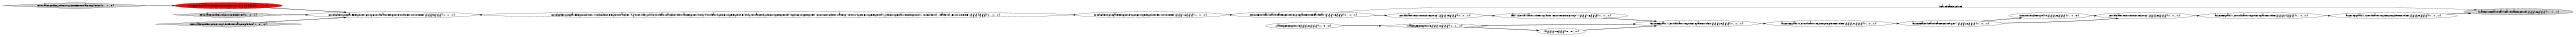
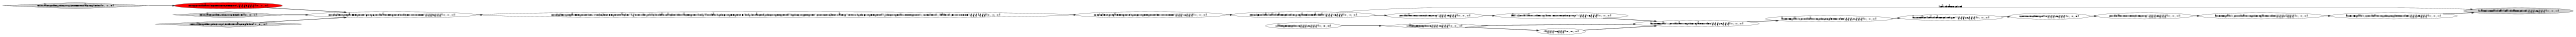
  digraph {
    rankdir=LR
    node [fillcolor=white shape=ellipse style=filled]
    edge [style=bold]
    n1 [label="assertEquals(1,coordinator.onJoinPrepareInvokes)@@@20@@@['1', '1', '1']"]
    n2 [label="assertEquals(0,coordinator.onJoinCompleteInvokes)@@@21@@@['1', '1', '1']"]
    n3 [label="assertFalse(heartbeatReceived.get())@@@22@@@['1', '1', '1']"]
    n4 [label="WakeupException e@@@18@@@['1', '1', '1']" shape=diamond]
    n5 [label="{}@@@18@@@['0', '0', '1']"]
    n6 [fillcolor=lightgray label="testWakeupAfterJoinGroupSentExternalCompletion['0', '1', '0']" shape=diamond]
    n7 [fillcolor=red label="setupCoordinator(RETRY_BACKOFF_MS)@@@3@@@['0', '1', '0']"]
    n8 [label="mockClient.prepareResponse(groupCoordinatorResponse(node,Errors.NONE))@@@3@@@['1', '1', '1']"]
    n9 [label="AtomicBoolean heartbeatReceived = prepareFirstHeartbeat()@@@13@@@['1', '1', '1']"]
    n10 [label="coordinator.ensureActiveGroup()@@@15@@@['1', '1', '1']"]
    n11 [fillcolor=lightgray label="awaitFirstHeartbeat(heartbeatReceived)@@@26@@@['1', '1', '1']"]
    n12 [label="fail(\"Should have woken up from ensureActiveGroup()\")@@@16@@@['1', '1', '1']"]
    n13 [label="assertEquals(1,coordinator.onJoinPrepareInvokes)@@@24@@@['1', '1', '1']"]
    n14 [label="assertEquals(1,coordinator.onJoinCompleteInvokes)@@@25@@@['1', '1', '1']"]
    n15 [label="WakeupException e@@@20@@@['1', '0', '0']"]
    n16 [label="mockClient.prepareResponse(syncGroupResponse(Errors.NONE))@@@12@@@['1', '1', '1']"]
    n17 [label="mockClient.prepareResponse(new MockClient.RequestMatcher(){@Override public boolean matches(AbstractRequest body){boolean isJoinGroupRequest = body instanceof JoinGroupRequestif (isJoinGroupRequest) consumerClient.wakeup()return isJoinGroupRequest}},joinGroupFollowerResponse(1,\"memberId\",\"leaderId\",Errors.NONE))@@@4@@@['1', '1', '1']"]
    n18 [label="consumerClient.poll(0)@@@26@@@['1', '1', '0']"]
    n19 [label="coordinator.ensureActiveGroup()@@@23@@@['1', '1', '1']"]
    n20 [fillcolor=lightgray label="testWakeupAfterJoinGroupReceived['0', '0', '1']" shape=diamond]
    n21 [fillcolor=lightgray label="testWakeupAfterJoinGroupSentExternalCompletion['1', '0', '0']" shape=diamond]
    n1 -> n2
    n2 -> n3
    n3 -> n18
-   n3 -> n19
    n4 -> n1
    n4 -> n5
    n5 -> n1
    n6 -> n7
    n7 -> n8
    n8 -> n17
    n9 -> n10
    n9 -> n11 [label=heartbeatReceived style=solid]
    n10 -> n12
    n12 -> n1
    n13 -> n14
    n14 -> n11
    n15 -> n4
    n16 -> n9
    n17 -> n16
    n18 -> n19
    n19 -> n13
    n20 -> n8
    n21 -> n8
  }
